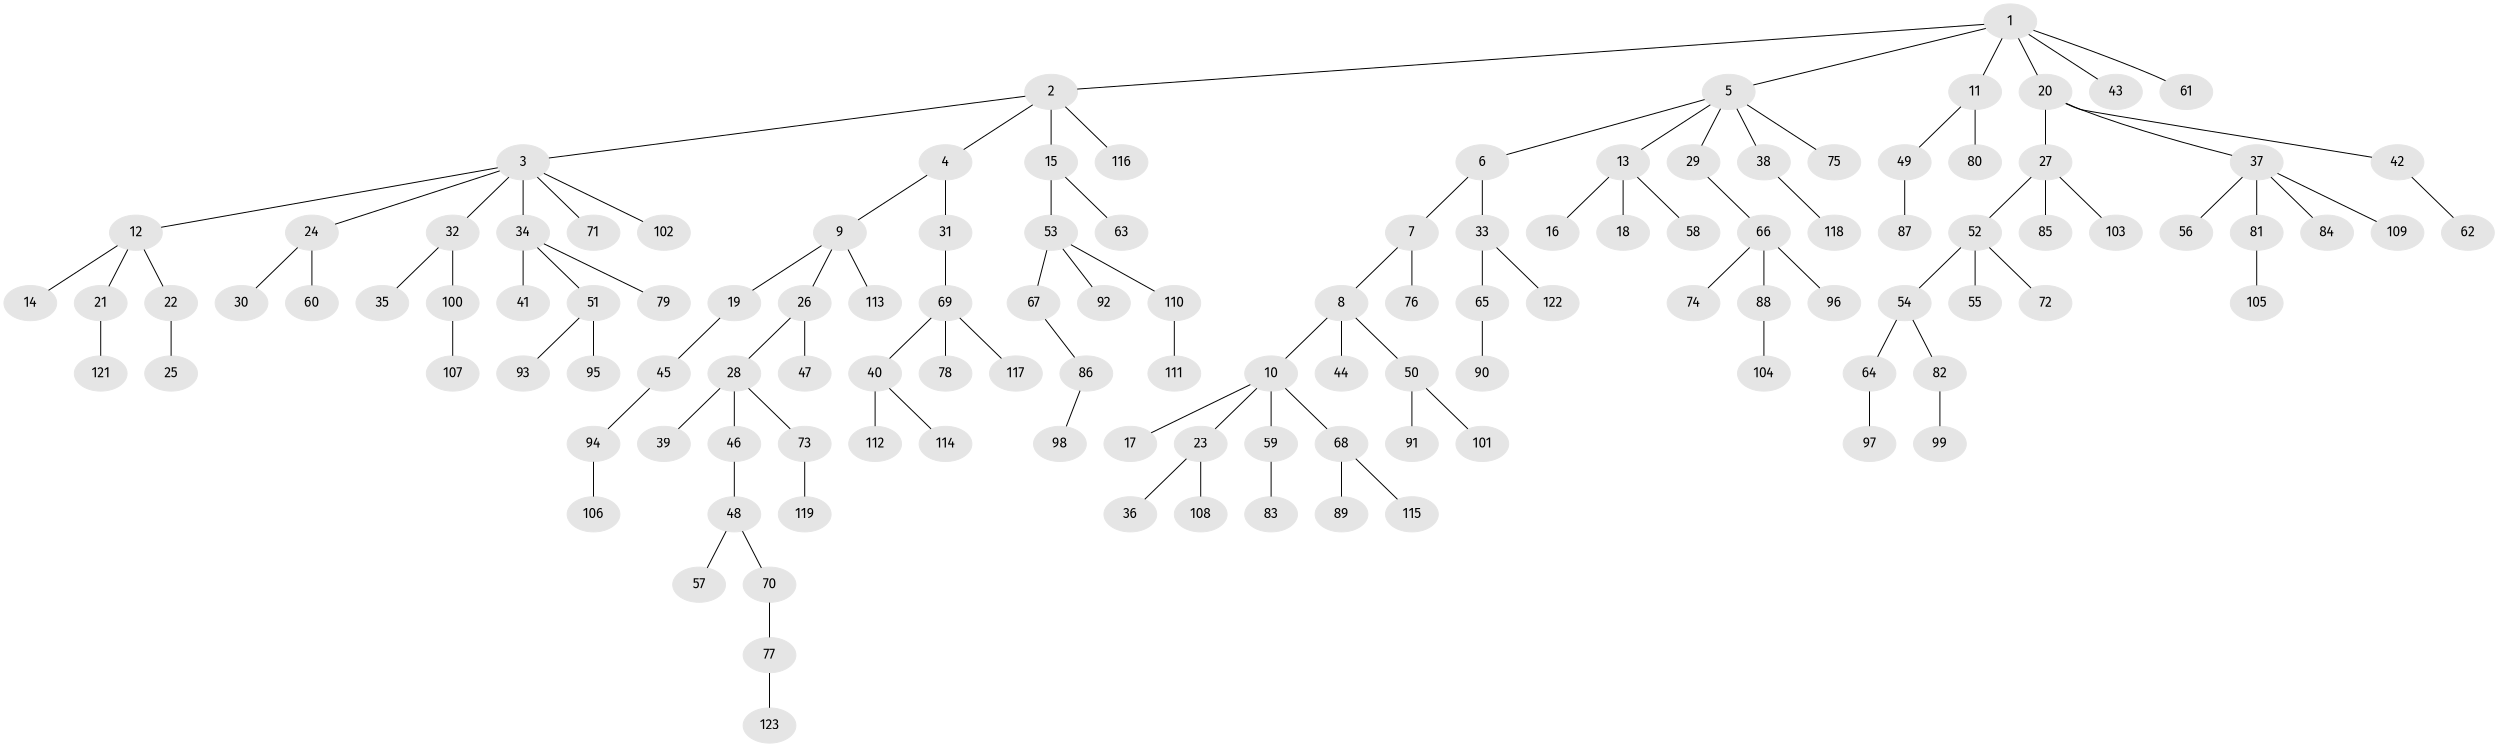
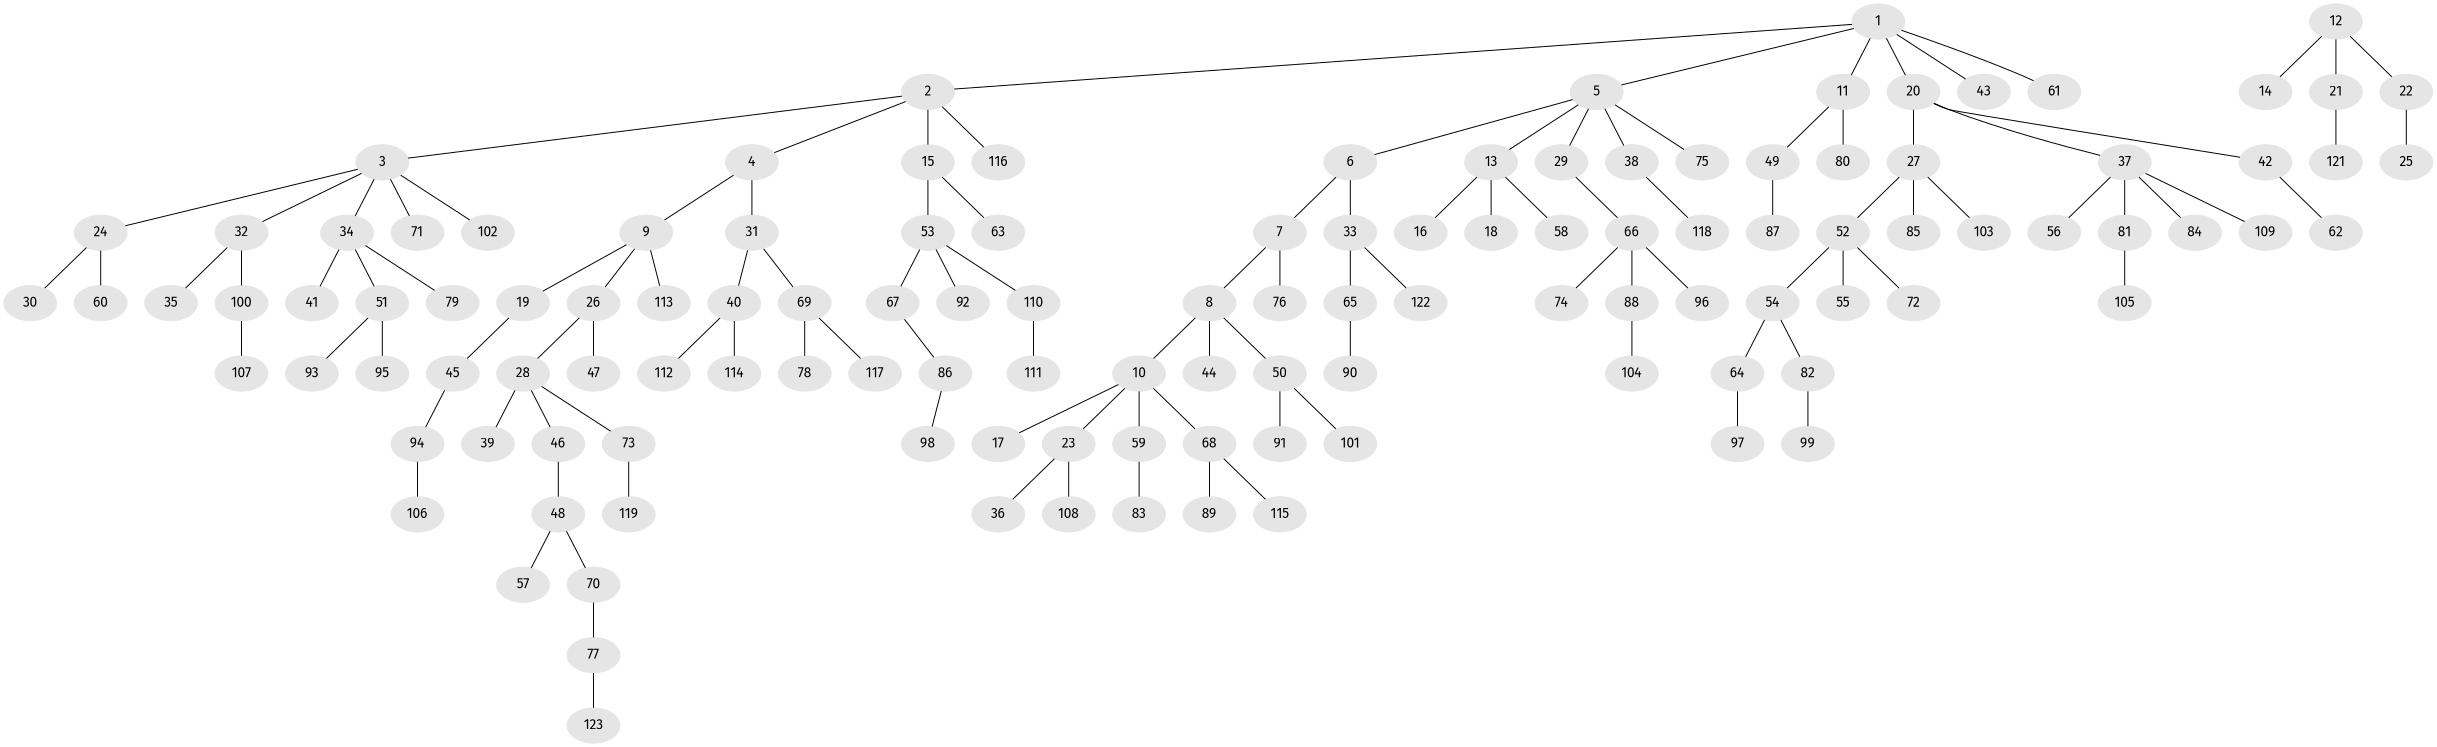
  graph {
    fontname="Fira Sans"
    node [color=gray90 fontname="Fira Sans" style=filled]
    edge [fontname="Fira Sans"]
    1
    2
    5
    11
    20
    43
    61
    3
    4
    15
    116
    6
    13
    29
    38
    75
    49
    80
    27
    37
    42
    12
    24
    32
    34
    71
    102
    9
    31
    53
    63
    14
    21
    22
    30
    60
    35
    100
    41
    51
    79
    19
    26
    113
    40
    69
    7
    33
    16
    18
    58
    66
    118
    8
    76
    65
    122
    10
    44
    50
    17
    23
    59
    68
    91
    101
    45
    28
    47
    36
    108
    83
    89
    115
    87
    121
    25
    67
    92
    110
    94
    52
    85
    103
    56
    81
    84
    109
    62
    39
    46
    73
    54
    55
    72
    48
    119
    74
    88
    96
    112
    114
    78
    117
    107
    90
    93
    95
    105
    106
    57
    70
    77
    64
    82
    86
    111
    97
    99
    104
    98
    123
    1 -- 2
    1 -- 5
    1 -- 11
    1 -- 20
    1 -- 43
    1 -- 61
    2 -- 3
    2 -- 4
    2 -- 15
    2 -- 116
    5 -- 6
    5 -- 13
    5 -- 29
    5 -- 38
    5 -- 75
    11 -- 49
    11 -- 80
    20 -- 27
    20 -- 37
    20 -- 42
-   3 -- 12
    3 -- 24
    3 -- 32
    3 -- 34
    3 -- 71
    3 -- 102
    4 -- 9
    4 -- 31
    15 -- 53
    15 -- 63
    6 -- 7
    6 -- 33
    13 -- 16
    13 -- 18
    13 -- 58
    29 -- 66
    38 -- 118
    49 -- 87
    27 -- 52
    27 -- 85
    27 -- 103
    37 -- 56
    37 -- 81
    37 -- 84
    37 -- 109
    42 -- 62
    12 -- 14
    12 -- 21
    12 -- 22
    24 -- 30
    24 -- 60
    32 -- 35
    32 -- 100
    34 -- 41
    34 -- 51
    34 -- 79
    9 -- 19
    9 -- 26
    9 -- 113
-   69 -- 40
+   31 -- 40
    31 -- 69
    53 -- 67
    53 -- 92
    53 -- 110
    21 -- 121
    22 -- 25
    100 -- 107
    51 -- 93
    51 -- 95
    19 -- 45
    26 -- 28
    26 -- 47
    40 -- 112
    40 -- 114
    69 -- 78
    69 -- 117
    7 -- 8
    7 -- 76
    33 -- 65
    33 -- 122
    66 -- 74
    66 -- 88
    66 -- 96
    8 -- 10
    8 -- 44
    8 -- 50
    65 -- 90
    10 -- 17
    10 -- 23
    10 -- 59
    10 -- 68
    50 -- 91
    50 -- 101
    23 -- 36
    23 -- 108
    59 -- 83
    68 -- 89
    68 -- 115
    45 -- 94
    28 -- 39
    28 -- 46
    28 -- 73
    67 -- 86
    110 -- 111
    94 -- 106
    52 -- 54
    52 -- 55
    52 -- 72
    81 -- 105
    46 -- 48
    73 -- 119
    54 -- 64
    54 -- 82
    48 -- 57
    48 -- 70
    88 -- 104
    70 -- 77
    77 -- 123
    64 -- 97
    82 -- 99
    86 -- 98
  }
